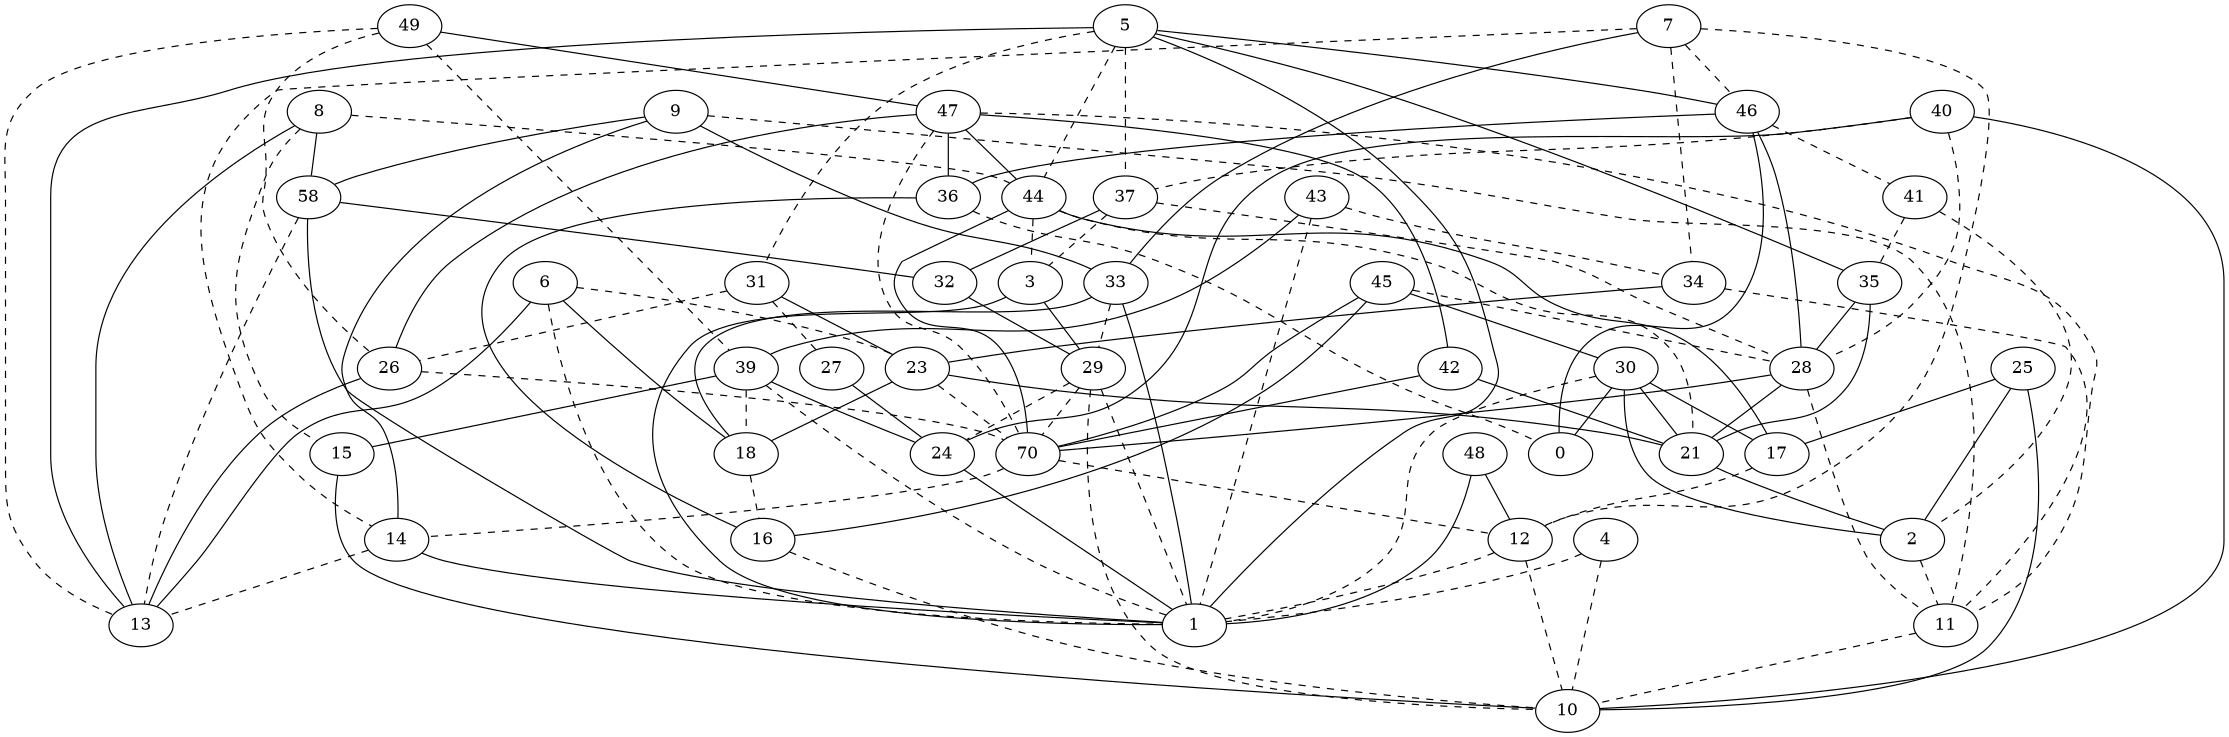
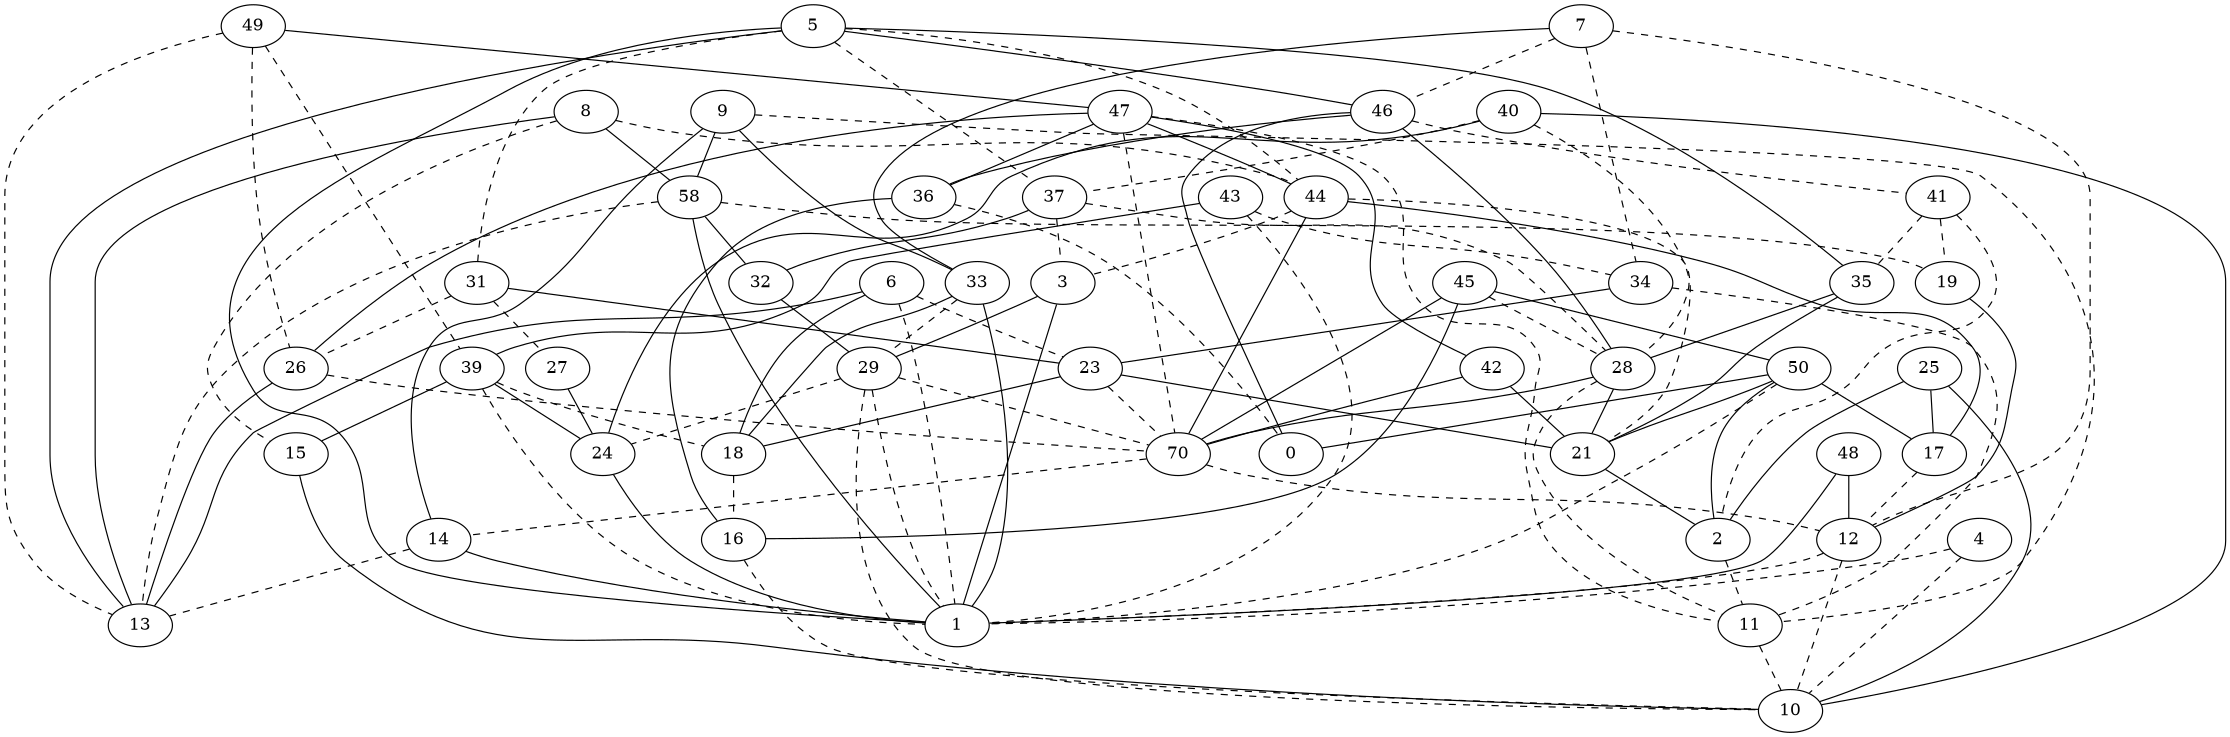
  digraph {
    edge [color=black dir=none style=solid]
    27
    24
    1
    42
    21
    n6 [label=70]
    2
    49
    13
    39
    47
    46
    0
    41
    28
    36
+   19
    35
    4
    10
    8
    n22 [label=58]
    15
    44
    32
    18
    16
    12
    33
    29
    6
    23
    45
-   30
+   30 [label=50]
    11
    3
    17
    14
    40
    37
    9
    26
    48
    7
    34
    5
    31
    43
    25
    subgraph sub_1 {
      27
      24
      1
      42
      21
      n6
      2
      49
      13
      39
      47
      46
      0
      41
      28
      36
+     19
      35
      4
      10
      8
      n22
      15
      44
      32
      18
      16
      12
      33
      29
      6
      23
      45
      30
      11
      3
      17
      14
      40
      37
      9
      26
      48
      7
      34
      5
      31
      43
      25
    }
    27 -> 24
    24 -> 1
    42 -> 21
    42 -> n6
    21 -> 2
    n6 -> 12 [style=dashed]
    n6 -> 14 [style=dashed]
    2 -> 11 [style=dashed]
    49 -> 13 [style=dashed]
    49 -> 39 [style=dashed]
    49 -> 47
    49 -> 26 [style=dashed]
    39 -> 24
    39 -> 1 [style=dashed]
    39 -> 15
    39 -> 18 [style=dashed]
    47 -> 42
    47 -> n6 [style=dashed]
    47 -> 36
    47 -> 44
    47 -> 11 [style=dashed]
    47 -> 26
    46 -> 0
    46 -> 41 [style=dashed]
    46 -> 28
    46 -> 36
    41 -> 2 [style=dashed]
+   41 -> 19 [style=dashed]
    41 -> 35 [style=dashed]
    28 -> 21
    28 -> n6
    28 -> 11 [style=dashed]
    36 -> 0 [style=dashed]
    36 -> 16
+   19 -> 12
    35 -> 21
    35 -> 28
    4 -> 1 [style=dashed]
    4 -> 10 [style=dashed]
    8 -> 13
    8 -> n22
    8 -> 15 [style=dashed]
    8 -> 44 [style=dashed]
    n22 -> 1
    n22 -> 13 [style=dashed]
+   n22 -> 19 [style=dashed]
    n22 -> 32
    15 -> 10
    44 -> 21 [style=dashed]
    44 -> n6
    44 -> 3 [style=dashed]
    44 -> 17
    32 -> 29
    18 -> 16 [style=dashed]
    16 -> 10 [style=dashed]
    12 -> 1 [style=dashed]
    12 -> 10 [style=dashed]
    33 -> 1
    33 -> 18
    33 -> 29 [style=dashed]
    29 -> 24 [style=dashed]
    29 -> 1 [style=dashed]
    29 -> n6 [style=dashed]
    29 -> 10 [style=dashed]
    6 -> 1 [style=dashed]
    6 -> 13
    6 -> 18
    6 -> 23 [style=dashed]
    23 -> 21
    23 -> n6 [style=dashed]
    23 -> 18
    45 -> n6
    45 -> 28 [style=dashed]
    45 -> 16
    45 -> 30
    30 -> 1 [style=dashed]
    30 -> 21
    30 -> 2
    30 -> 0
    30 -> 17
    11 -> 10 [style=dashed]
    3 -> 1
    3 -> 29
    17 -> 12 [style=dashed]
    14 -> 1
    14 -> 13 [style=dashed]
    40 -> 24
    40 -> 28 [style=dashed]
    40 -> 10
    40 -> 37 [style=dashed]
    37 -> 28 [style=dashed]
    37 -> 32
    37 -> 3 [style=dashed]
    9 -> n22
    9 -> 33
    9 -> 11 [style=dashed]
    9 -> 14
    26 -> n6 [style=dashed]
    26 -> 13
    48 -> 1
    48 -> 12
    7 -> 46 [style=dashed]
    7 -> 12 [style=dashed]
    7 -> 33
-   7 -> 14 [style=dashed]
    7 -> 34 [style=dashed]
    34 -> 23
    34 -> 11 [style=dashed]
    5 -> 1
    5 -> 13
    5 -> 46
    5 -> 35
    5 -> 44 [style=dashed]
    5 -> 37 [style=dashed]
    5 -> 31 [style=dashed]
    31 -> 27 [style=dashed]
    31 -> 23
    31 -> 26 [style=dashed]
    43 -> 1 [style=dashed]
    43 -> 39
    43 -> 34 [style=dashed]
    25 -> 2
    25 -> 10
    25 -> 17
  }
